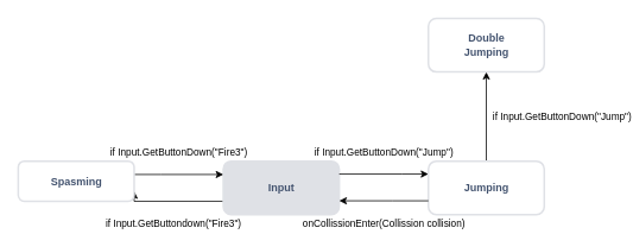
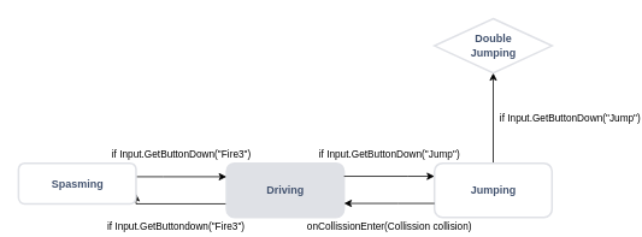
  <mxCell id="0" />
  <mxCell id="1" parent="0" />
  <mxCell id="2" value="if Input.GetButtondown(&quot;Fire3&quot;)" style="edgeStyle=orthogonalEdgeStyle;rounded=0;orthogonalLoop=1;jettySize=auto;html=1;entryX=1;entryY=0.75;entryDx=0;entryDy=0;" edge="1" parent="1" source="3" target="5"><mxGeometry y="25" relative="1" as="geometry"><Array as="points"><mxPoint x="210" y="225" /><mxPoint x="210" y="225" /></Array><mxPoint as="offset" /></mxGeometry></mxCell>
- <mxCell id="3" value="Input" style="dashed=0;html=1;rounded=1;fillColor=#DFE1E6;strokeColor=#DFE1E6;fontSize=12;align=center;fontStyle=1;strokeWidth=2;fontColor=#42526E" vertex="1" parent="1"><mxGeometry x="250" y="180" width="130" height="60" as="geometry" /></mxCell>
+ <mxCell id="3" value="Driving" style="dashed=0;html=1;rounded=1;fillColor=#DFE1E6;strokeColor=#DFE1E6;fontSize=12;align=center;fontStyle=1;strokeWidth=2;fontColor=#42526E" vertex="1" parent="1"><mxGeometry x="250" y="180" width="130" height="60" as="geometry" /></mxCell>
  <mxCell id="4" value="if Input.GetButtonDown(&quot;Fire3&quot;)" style="edgeStyle=orthogonalEdgeStyle;rounded=0;orthogonalLoop=1;jettySize=auto;html=1;entryX=0;entryY=0.25;entryDx=0;entryDy=0;" edge="1" parent="1" source="5" target="3"><mxGeometry y="25" relative="1" as="geometry"><Array as="points"><mxPoint x="180" y="195" /><mxPoint x="180" y="195" /></Array><mxPoint as="offset" /></mxGeometry></mxCell>
  <mxCell id="5" value="Spasming" style="dashed=0;html=1;rounded=1;strokeColor=#DFE1E6;fontSize=12;align=center;fontStyle=1;strokeWidth=2;fontColor=#42526E" vertex="1" parent="1"><mxGeometry x="20" y="180" width="130" height="45" as="geometry" /></mxCell>
  <mxCell id="6" value="if Input.GetButtonDown(&quot;Jump&quot;)" style="edgeStyle=orthogonalEdgeStyle;rounded=0;orthogonalLoop=1;jettySize=auto;html=1;entryX=0.5;entryY=1;entryDx=0;entryDy=0;" edge="1" parent="1" source="7" target="8"><mxGeometry y="-85" relative="1" as="geometry"><mxPoint as="offset" /></mxGeometry></mxCell>
  <mxCell id="7" value="Jumping" style="dashed=0;html=1;rounded=1;strokeColor=#DFE1E6;fontSize=12;align=center;fontStyle=1;strokeWidth=2;fontColor=#42526E" vertex="1" parent="1"><mxGeometry x="480" y="180" width="130" height="60" as="geometry" /></mxCell>
- <mxCell id="8" value="Double&lt;br&gt;Jumping" style="dashed=0;html=1;rounded=1;strokeColor=#DFE1E6;fontSize=12;align=center;fontStyle=1;strokeWidth=2;fontColor=#42526E" vertex="1" parent="1"><mxGeometry x="480" y="20" width="130" height="60" as="geometry" /></mxCell>
+ <mxCell id="8" value="Double&lt;br&gt;Jumping" style="rhombus;dashed=0;html=1;strokeColor=#DFE1E6;fontSize=12;align=center;fontStyle=1;strokeWidth=2;fontColor=#42526E;" vertex="1" parent="1"><mxGeometry x="480" y="20" width="130" height="60" as="geometry" /></mxCell>
  <mxCell id="9" value="onCollissionEnter(Collission collision)" style="edgeStyle=orthogonalEdgeStyle;rounded=0;orthogonalLoop=1;jettySize=auto;html=1;entryX=1;entryY=0.75;entryDx=0;entryDy=0;" edge="1" parent="1"><mxGeometry y="25" relative="1" as="geometry"><mxPoint x="480" y="224.5" as="sourcePoint" /><mxPoint x="380" y="224.5" as="targetPoint" /><Array as="points"><mxPoint x="440" y="224.5" /><mxPoint x="440" y="224.5" /></Array><mxPoint as="offset" /></mxGeometry></mxCell>
  <mxCell id="10" value="if Input.GetButtonDown(&quot;Jump&quot;)" style="edgeStyle=orthogonalEdgeStyle;rounded=0;orthogonalLoop=1;jettySize=auto;html=1;entryX=0;entryY=0.25;entryDx=0;entryDy=0;" edge="1" parent="1"><mxGeometry y="25" relative="1" as="geometry"><mxPoint x="380" y="194.5" as="sourcePoint" /><mxPoint x="480" y="194.5" as="targetPoint" /><Array as="points"><mxPoint x="450" y="195" /><mxPoint x="450" y="195" /></Array><mxPoint as="offset" /></mxGeometry></mxCell>
